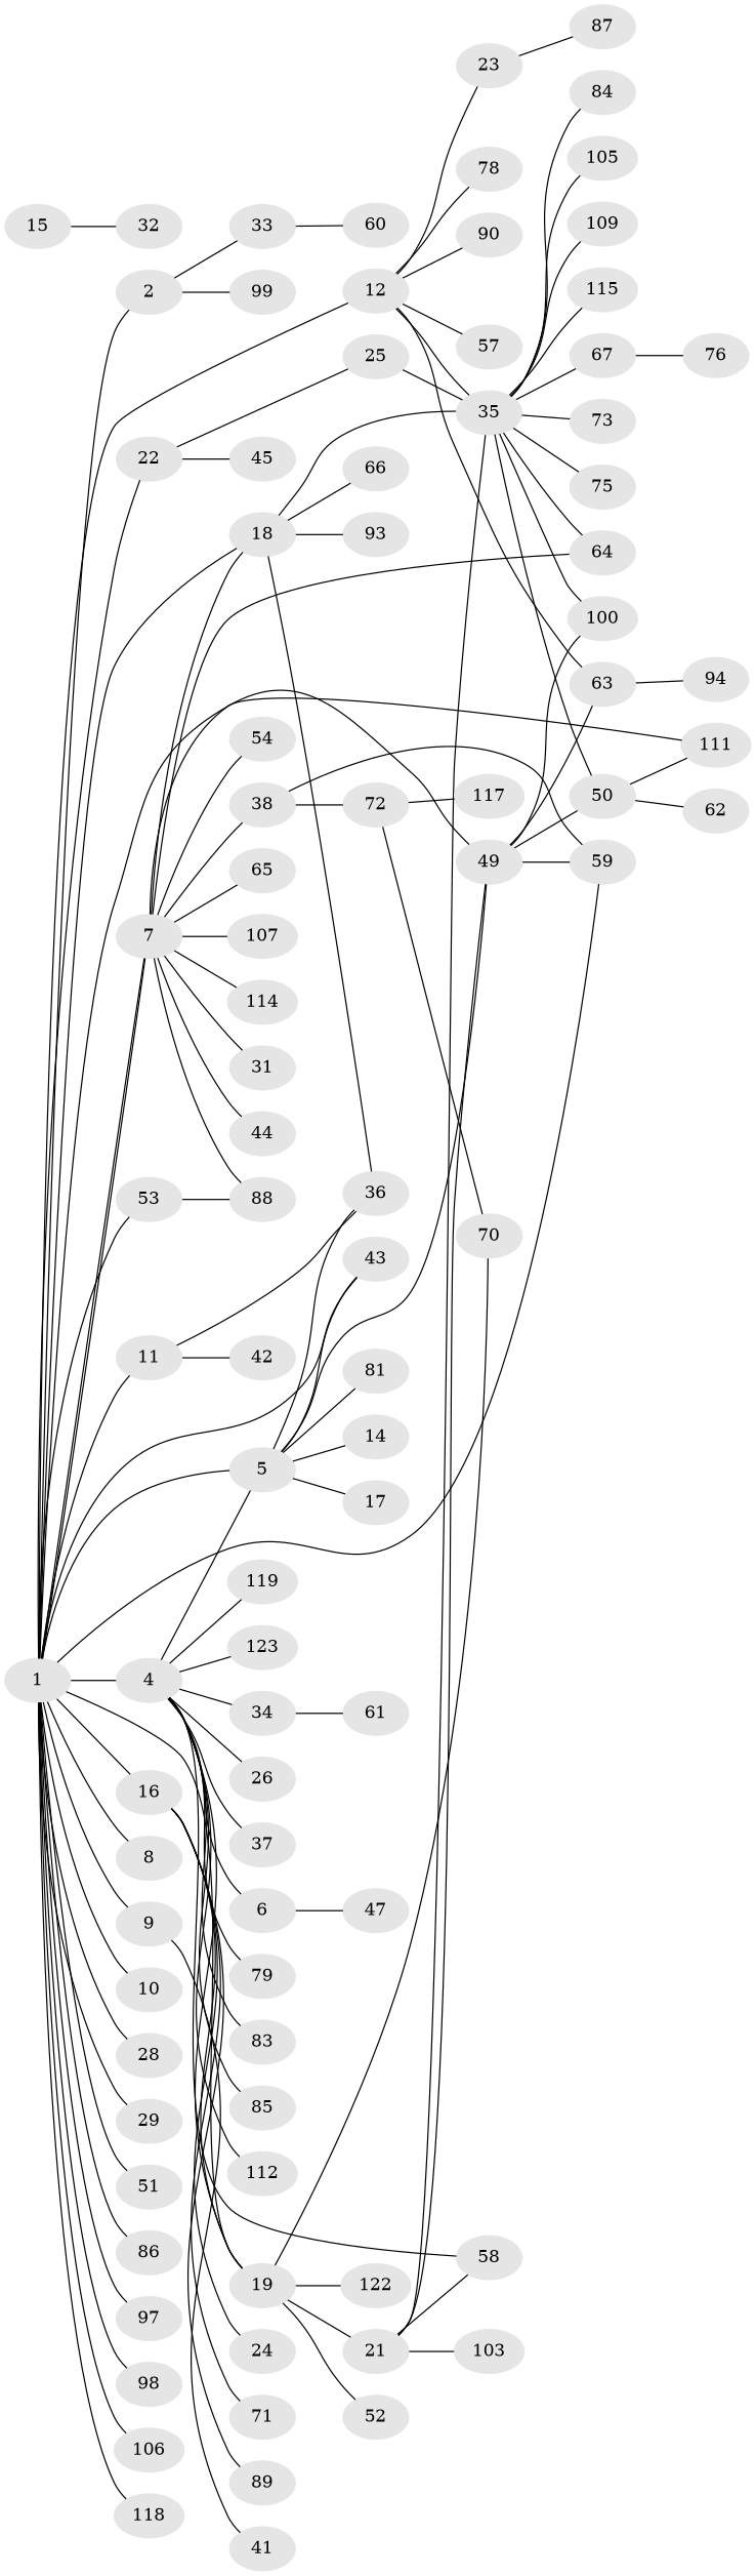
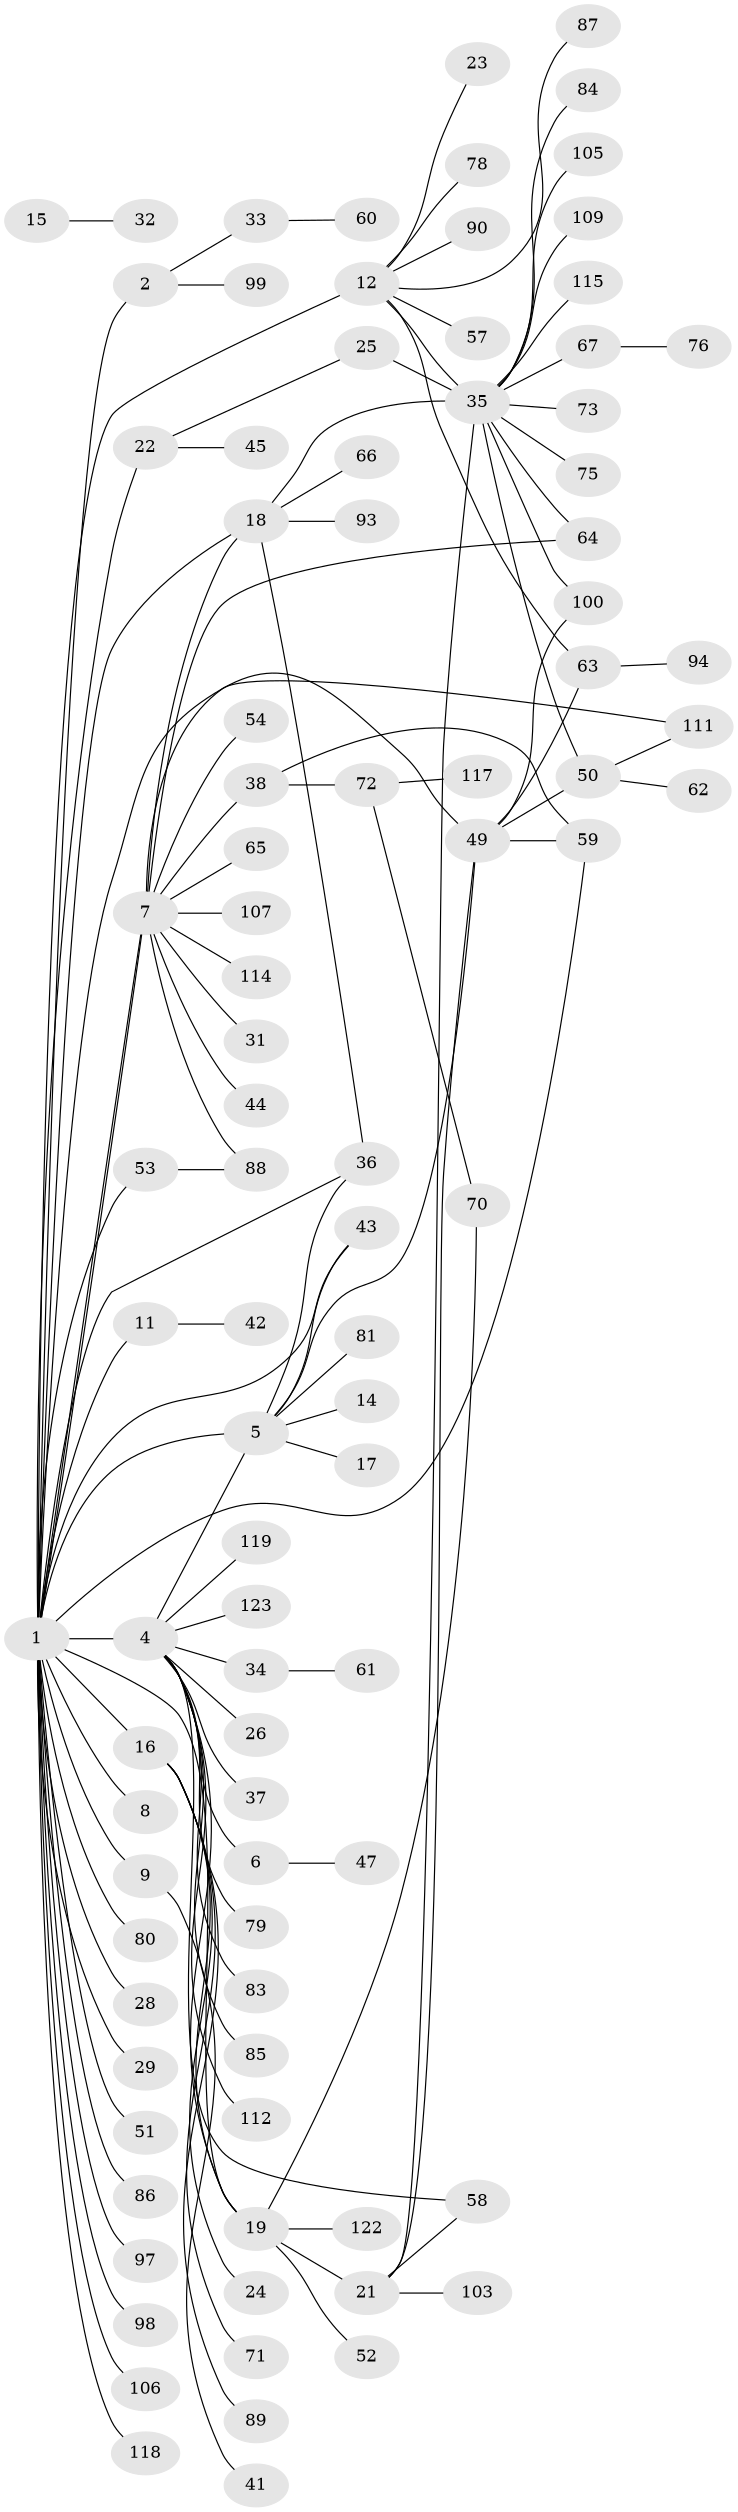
  graph {
    rankdir=LR
    node [color=gray90 style=filled]
    1 [super="+116"]
    2 [super="+3"]
    4 [super="+13"]
    5 [super="+27"]
    7 [super="+36"]
    8
    9 [super="+40"]
-   10 [super="+82"]
+   10 [super="+82" label=80]
    11
    12 [super="+55"]
    16 [super="+121"]
    19 [super="+46"]
    22 [super="+37"]
    28
    29
    43
    49 [super="+92"]
    51
    53 [super="+110"]
    n20 [label=36]
    59
    86
    97
    98
    106
    118
    18 [super="+20"]
    33
    99
    6
    26
    n32 [label=37]
    34
    58
    79 [super="+95"]
    83
    85
    112
    119
    123
    14 [super="+39"]
    17
    81
    31 [super="+69"]
    38
    44 [super="+74"]
    54
    64 [super="+80"]
    65
    88
    107
    111
    114
    41
    42 [super="+68"]
    23
    35 [super="+48"]
    57
    63
    78
    87
    90
    15
    32
    24
    71
    89
    21 [super="+113"]
    52
    n70 [label=70]
    122
    25 [super="+101"]
    45 [super="+104"]
    50 [super="+91"]
    100 [super="+102"]
    60 [super="+70"]
    47
    61 [super="+120"]
    103 [super="+108"]
    66
    93
    72
    67 [super="+96"]
    73
    75
    84
    105
    109
    115
    94
    62
    76
    117
    1 -- 2
    1 -- 4
    1 -- 5
    1 -- 7
    1 -- 7
    1 -- 8
    1 -- 9
    1 -- 10
    1 -- 11
    1 -- 12
    1 -- 16
    1 -- 19
    1 -- 22
    1 -- 28
    1 -- 29
    1 -- 43
    1 -- 49
    1 -- 51
    1 -- 53
-   11 -- n20
+   1 -- n20
    1 -- 59
    1 -- 86
    1 -- 97
    1 -- 98
    1 -- 106
    1 -- 118
    1 -- 18
    2 -- 33
    2 -- 99
    4 -- 5
    4 -- 19
    4 -- 6
    4 -- 26
    4 -- n32
    4 -- 34
    4 -- 58
    4 -- 79
    4 -- 83
    4 -- 85
    4 -- 112
    4 -- 119
    4 -- 123
    5 -- 43
    5 -- 49
    5 -- n20
    5 -- 14
    5 -- 17
    5 -- 81
    7 -- 18
    7 -- 31
    7 -- 38
    7 -- 44
    7 -- 54
    7 -- 64
    7 -- 65
    7 -- 88
    7 -- 107
    7 -- 111
    7 -- 114
    9 -- 41
    11 -- 42
    12 -- 23
    12 -- 35
    12 -- 57
    12 -- 63
    12 -- 78
-   23 -- 87
+   12 -- 87
    12 -- 90
    16 -- 19
    16 -- 24
    16 -- 71
    16 -- 89
    19 -- 21
    19 -- 52
    19 -- n70
    19 -- 122
    22 -- 25
    22 -- 45
    49 -- 59 [weight=2]
    49 -- 63
    49 -- 50
    49 -- 100
    53 -- 88
    18 -- n20
    18 -- 35
    18 -- 66
    18 -- 93
    33 -- 60
    6 -- 47
    34 -- 61
    38 -- 59
    38 -- 72
    35 -- 64
    35 -- 50
    35 -- 100
    35 -- 67
    35 -- 73
    35 -- 75
    35 -- 84
    35 -- 105
    35 -- 109
    35 -- 115
    63 -- 94
    15 -- 32
    21 -- 49
    21 -- 58
    21 -- 35
    21 -- 103
    25 -- 35
    50 -- 111
    50 -- 62
    72 -- n70
    72 -- 117
    67 -- 76
  }
